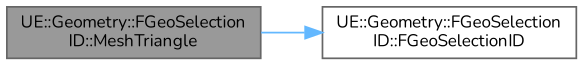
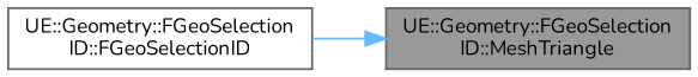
  digraph {
    rankdir=LR
    fontname=Nunito
    node [fontname=Nunito fontsize=10 shape=box style=filled]
    n1 [color=gray40 fillcolor=grey60 fontcolor=black height=0.2 label="UE::Geometry::FGeoSelection\lID::MeshTriangle" width=0.4]
    n2 [color=grey40 fillcolor=white height=0.2 label="UE::Geometry::FGeoSelection\lID::FGeoSelectionID" width=0.4]
-   n1 -> n2 [color=steelblue1 fontname=Nunito fontsize=10 labelfontname=Helvetica labelfontsize=10 style=solid]
+   n2 -> n1 [color=steelblue1 fontname=Nunito fontsize=10 labelfontname=Helvetica labelfontsize=10 style=solid]
  }
